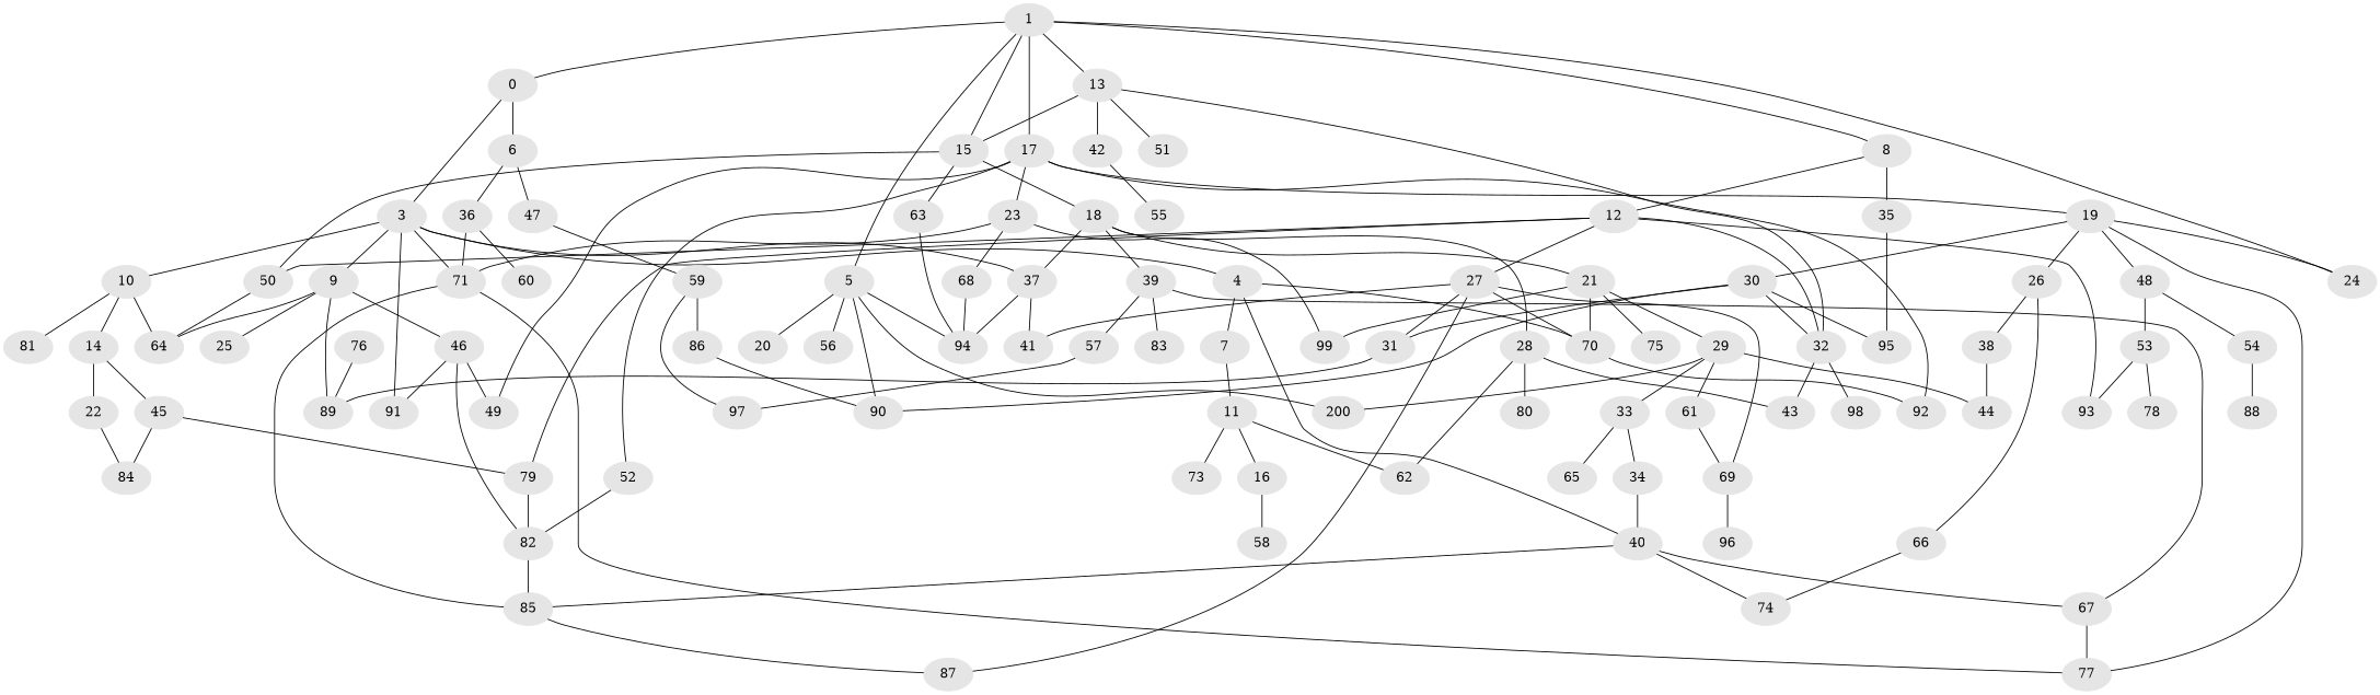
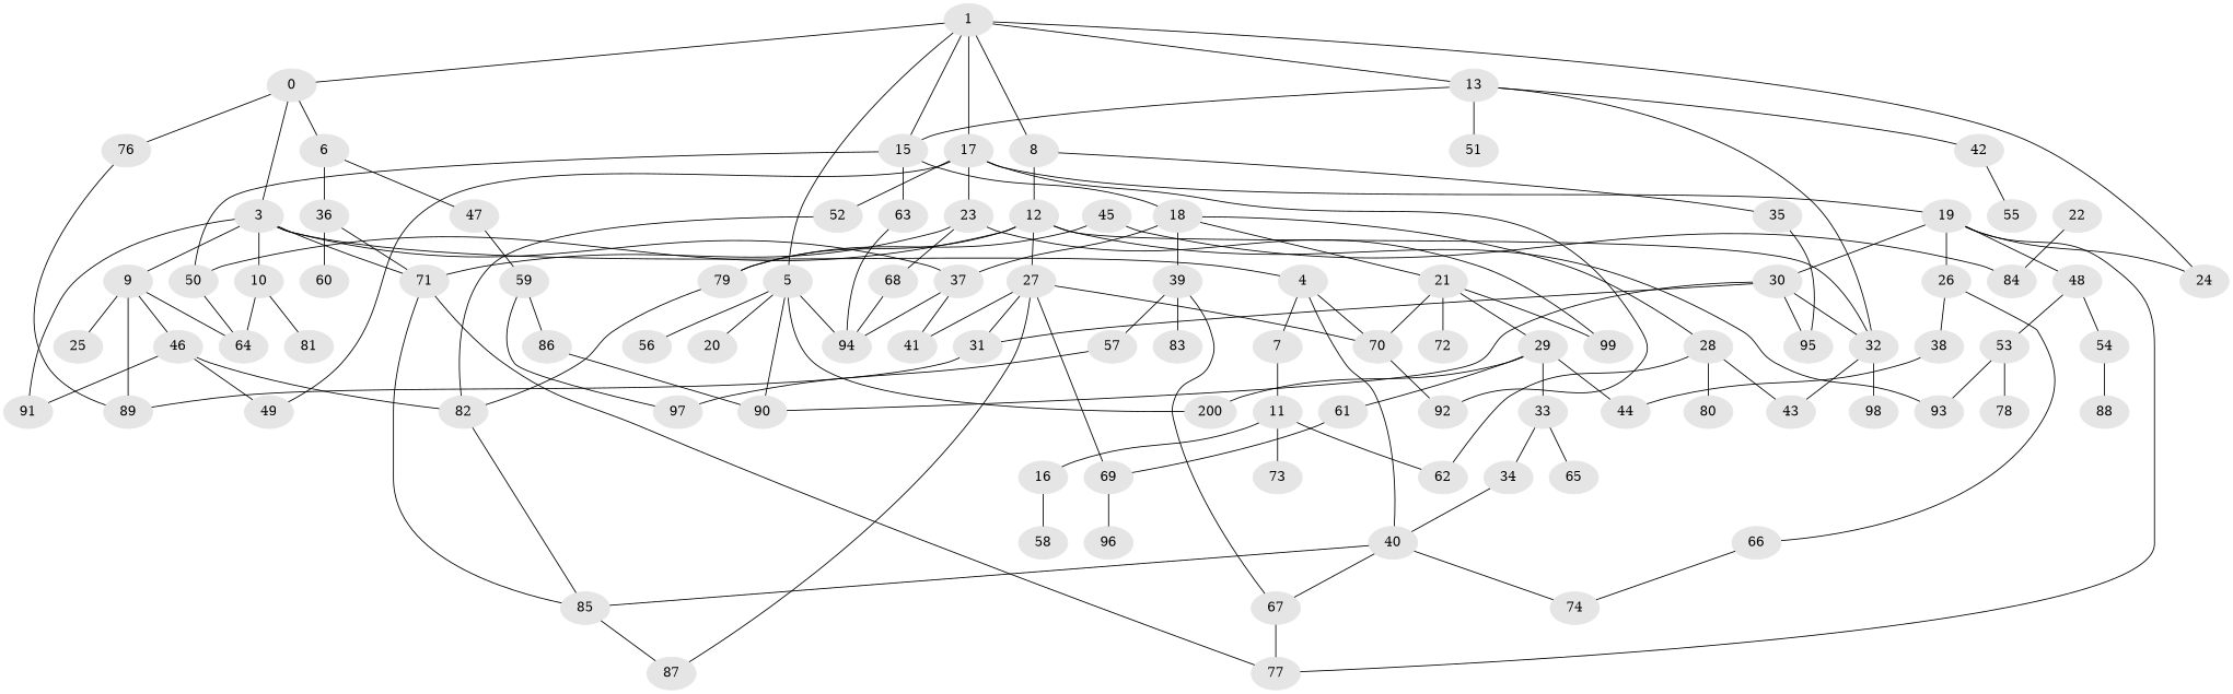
  graph {
    node [color=gray90 style=filled]
    n1 [label=0]
    1
    5
    8
    13
    15
    17
    24
    3
    6
    76
    20
    56
    90
    94
    n16 [label=200]
    12
    35
    32
    42
    51
    50
    18
    63
    19
    23
    49
    52
    92
    4
    9
    10
    37
    71
    91
    36
    47
    89
    7
    40
    70
    25
    46
    64
-   14
    81
    41
    77
    85
    11
    67
    74
    60
    59
    16
    62
    73
    27
    79
    93
    95
    82
    22
    45
    58
    31
    69
    87
    43
    98
    55
    84
    21
    28
    39
    26
    30
    48
    99
    68
    29
-   72 [label=75]
+   72
    80
    57
    83
    38
    66
    53
    54
    33
    44
    61
    96
    34
    65
    97
    86
    78
    88
    n1 -- 3
    n1 -- 6
+   n1 -- 76
    1 -- n1
    1 -- 5
    1 -- 8
    1 -- 13
    1 -- 15
    1 -- 17
    1 -- 24
    5 -- 20
    5 -- 56
    5 -- 90
    5 -- 94
    5 -- n16
    8 -- 12
    8 -- 35
    13 -- 15
    13 -- 32
    13 -- 42
    13 -- 51
    15 -- 50
    15 -- 18
    15 -- 63
    17 -- 19
    17 -- 23
    17 -- 49
    17 -- 52
    17 -- 92
    3 -- 4
    3 -- 9
    3 -- 10
    3 -- 37
    3 -- 71
    3 -- 91
    6 -- 36
    6 -- 47
    76 -- 89
    12 -- 32
    12 -- 50
    12 -- 27
    12 -- 79
    12 -- 93
    35 -- 95
    32 -- 43
    32 -- 98
    42 -- 55
    50 -- 64
    18 -- 37
    18 -- 21
    18 -- 28
    18 -- 39
    63 -- 94
    19 -- 24
    19 -- 77
    19 -- 26
    19 -- 30
    19 -- 48
    23 -- 71
    23 -- 99
    23 -- 68
    52 -- 82
    4 -- 7
    4 -- 40
    4 -- 70
    9 -- 89
    9 -- 25
    9 -- 46
    9 -- 64
    10 -- 64
-   10 -- 14
    10 -- 81
    37 -- 94
    37 -- 41
    71 -- 77
    71 -- 85
    36 -- 71
    36 -- 60
    47 -- 59
    7 -- 11
    40 -- 85
    40 -- 67
    40 -- 74
    70 -- 92
    46 -- 49
    46 -- 91
    46 -- 82
-   14 -- 22
-   14 -- 45
    85 -- 87
    11 -- 16
    11 -- 62
    11 -- 73
    67 -- 77
    59 -- 97
    59 -- 86
    16 -- 58
    27 -- 70
    27 -- 41
    27 -- 31
    27 -- 69
    27 -- 87
    79 -- 82
    82 -- 85
    22 -- 84
    45 -- 79
    45 -- 84
    31 -- 89
    69 -- 96
    21 -- 70
    21 -- 99
    21 -- 29
    21 -- 72
    28 -- 62
    28 -- 43
    28 -- 80
    39 -- 67
    39 -- 57
    39 -- 83
    26 -- 38
    26 -- 66
    30 -- 90
    30 -- 32
    30 -- 95
    30 -- 31
    48 -- 53
    48 -- 54
    68 -- 94
    29 -- n16
    29 -- 33
    29 -- 44
    29 -- 61
    57 -- 97
    38 -- 44
    66 -- 74
    53 -- 93
    53 -- 78
    54 -- 88
    33 -- 34
    33 -- 65
    61 -- 69
    34 -- 40
    86 -- 90
  }
